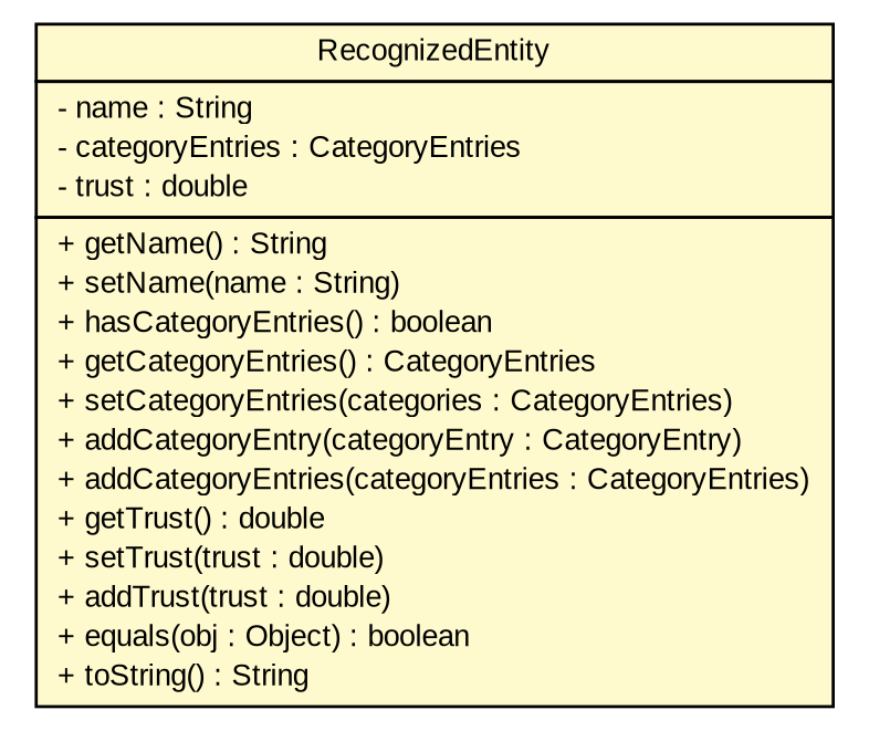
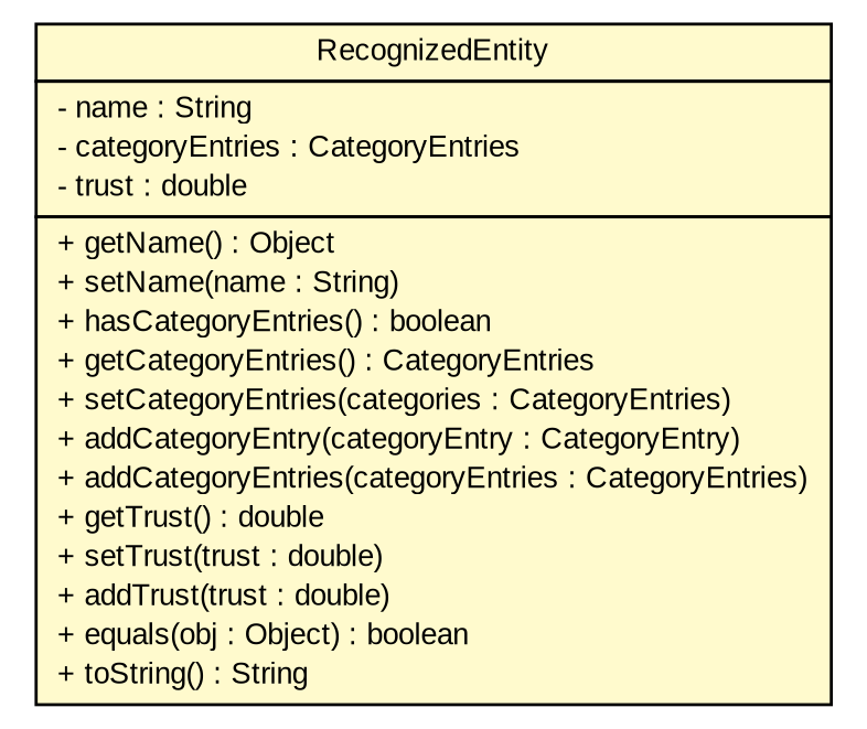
  digraph {
    nodesep=0.25
    ranksep=0.5
-   n1 [fontcolor=black fontname=arial fontsize=10.0 label=<<table title="tud.iir.tagging.RecognizedEntity" border="0" cellborder="1" cellspacing="0" cellpadding="2" port="p" bgcolor="lemonChiffon" href="./RecognizedEntity.html"> 		<tr><td><table border="0" cellspacing="0" cellpadding="1"> <tr><td align="center" balign="center"> RecognizedEntity </td></tr> 		</table></td></tr> 		<tr><td><table border="0" cellspacing="0" cellpadding="1"> <tr><td align="left" balign="left"> - name : String </td></tr> <tr><td align="left" balign="left"> - categoryEntries : CategoryEntries </td></tr> <tr><td align="left" balign="left"> - trust : double </td></tr> 		</table></td></tr> 		<tr><td><table border="0" cellspacing="0" cellpadding="1"> <tr><td align="left" balign="left"> + getName() : String </td></tr> <tr><td align="left" balign="left"> + setName(name : String) </td></tr> <tr><td align="left" balign="left"> + hasCategoryEntries() : boolean </td></tr> <tr><td align="left" balign="left"> + getCategoryEntries() : CategoryEntries </td></tr> <tr><td align="left" balign="left"> + setCategoryEntries(categories : CategoryEntries) </td></tr> <tr><td align="left" balign="left"> + addCategoryEntry(categoryEntry : CategoryEntry) </td></tr> <tr><td align="left" balign="left"> + addCategoryEntries(categoryEntries : CategoryEntries) </td></tr> <tr><td align="left" balign="left"> + getTrust() : double </td></tr> <tr><td align="left" balign="left"> + setTrust(trust : double) </td></tr> <tr><td align="left" balign="left"> + addTrust(trust : double) </td></tr> <tr><td align="left" balign="left"> + equals(obj : Object) : boolean </td></tr> <tr><td align="left" balign="left"> + toString() : String </td></tr> 		</table></td></tr> 		</table>> shape=plaintext]
+   n1 [fontcolor=black fontname=arial fontsize=10.0 label=<<table title="tud.iir.tagging.RecognizedEntity" border="0" cellborder="1" cellspacing="0" cellpadding="2" port="p" bgcolor="lemonChiffon" href="./RecognizedEntity.html"> 		<tr><td><table border="0" cellspacing="0" cellpadding="1"> <tr><td align="center" balign="center"> RecognizedEntity </td></tr> 		</table></td></tr> 		<tr><td><table border="0" cellspacing="0" cellpadding="1"> <tr><td align="left" balign="left"> - name : String </td></tr> <tr><td align="left" balign="left"> - categoryEntries : CategoryEntries </td></tr> <tr><td align="left" balign="left"> - trust : double </td></tr> 		</table></td></tr> 		<tr><td><table border="0" cellspacing="0" cellpadding="1"> <tr><td align="left" balign="left"> + getName() : Object </td></tr> <tr><td align="left" balign="left"> + setName(name : String) </td></tr> <tr><td align="left" balign="left"> + hasCategoryEntries() : boolean </td></tr> <tr><td align="left" balign="left"> + getCategoryEntries() : CategoryEntries </td></tr> <tr><td align="left" balign="left"> + setCategoryEntries(categories : CategoryEntries) </td></tr> <tr><td align="left" balign="left"> + addCategoryEntry(categoryEntry : CategoryEntry) </td></tr> <tr><td align="left" balign="left"> + addCategoryEntries(categoryEntries : CategoryEntries) </td></tr> <tr><td align="left" balign="left"> + getTrust() : double </td></tr> <tr><td align="left" balign="left"> + setTrust(trust : double) </td></tr> <tr><td align="left" balign="left"> + addTrust(trust : double) </td></tr> <tr><td align="left" balign="left"> + equals(obj : Object) : boolean </td></tr> <tr><td align="left" balign="left"> + toString() : String </td></tr> 		</table></td></tr> 		</table>> shape=plaintext]
  }
